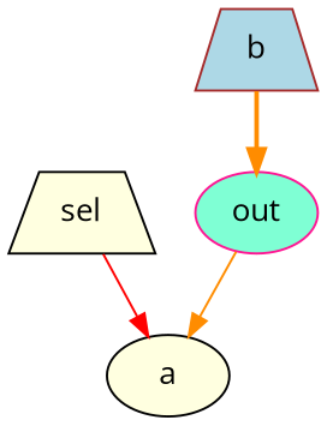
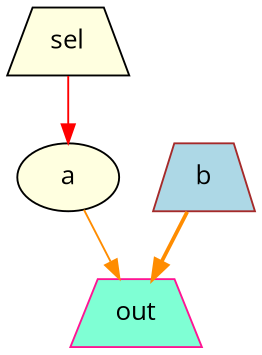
  strict digraph {
    fontname="Open Sans"
    node [color=black complexity=25 fillcolor=lightyellow fontname="Open Sans" importance=2.45454441646 rank=0.0981817766583 shape=ellipse style=filled]
    edge [color=darkorange fontname="Open Sans" style=solid]
-   out [color=deeppink complexity=0 fillcolor=aquamarine importance=0.454545232098 rank=0.0]
+   out [color=deeppink complexity=0 fillcolor=aquamarine importance=0.454545232098 rank=0.0 shape=trapezium]
    a
    sel [importance=4.27272534485 rank=0.170909013794 shape=trapezium]
    b [color=brown fillcolor=lightblue shape=trapezium]
-   out -> a
+   a -> out
    sel -> a [color=red]
    b -> out [style=bold]
  }
